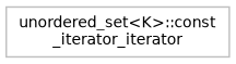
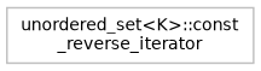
  digraph {
    rankdir=LR
-   n1 [color=grey75 fontname=Helvetica fontsize=10 height=0.2 label="unordered_set\<K\>::const\l_iterator_iterator" shape=record width=0.4]
+   n1 [color=grey75 fontname=Helvetica fontsize=10 height=0.2 label="unordered_set\<K\>::const\l_reverse_iterator" shape=record width=0.4]
  }
